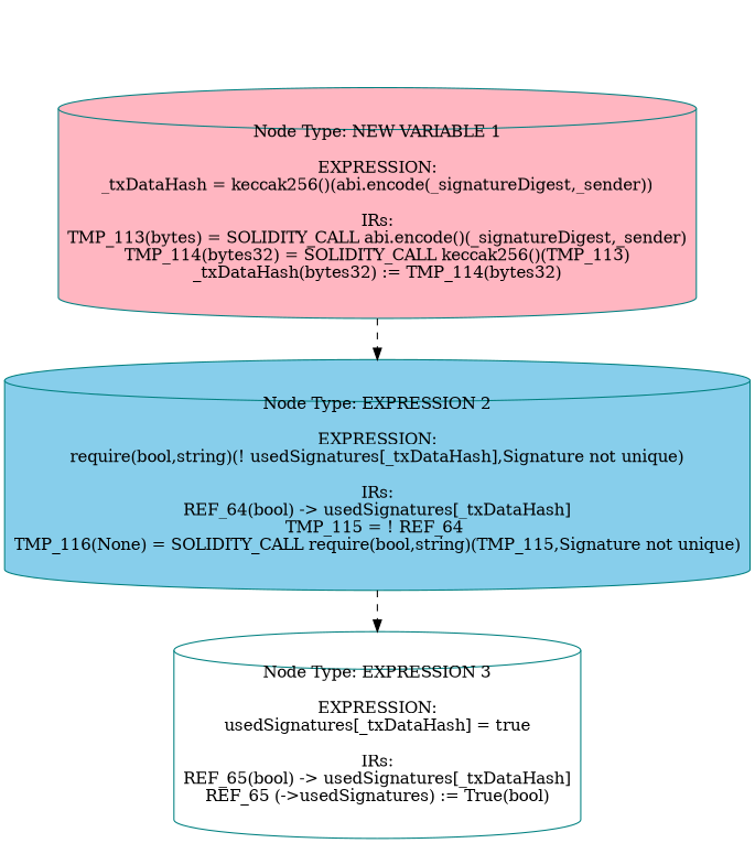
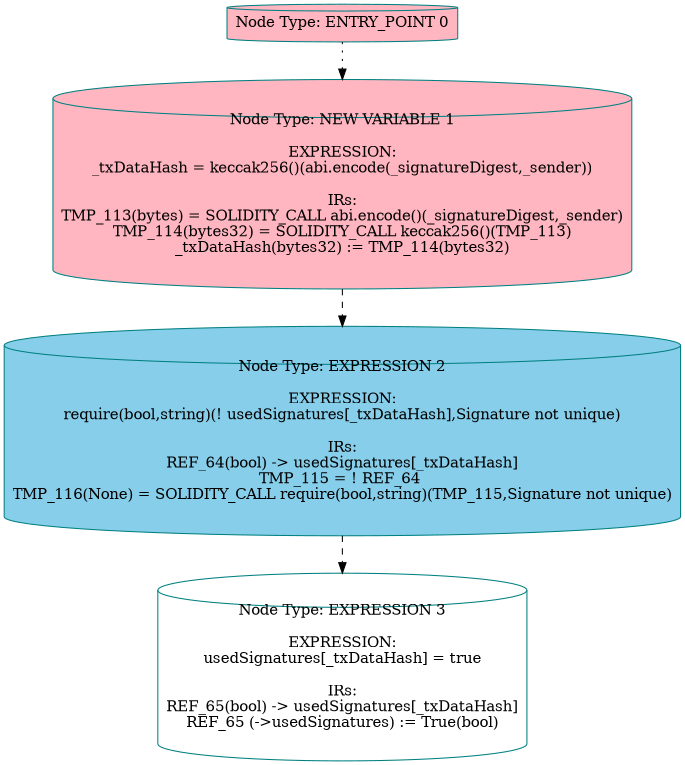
  digraph {
    node [style=filled fillcolor=lightpink color=teal shape=cylinder]
    edge [style=dashed]
+   n1 [label="Node Type: ENTRY_POINT 0\n"]
    n2 [label="Node Type: NEW VARIABLE 1\n\nEXPRESSION:\n_txDataHash = keccak256()(abi.encode(_signatureDigest,_sender))\n\nIRs:\nTMP_113(bytes) = SOLIDITY_CALL abi.encode()(_signatureDigest,_sender)\nTMP_114(bytes32) = SOLIDITY_CALL keccak256()(TMP_113)\n_txDataHash(bytes32) := TMP_114(bytes32)"]
    n3 [label="Node Type: EXPRESSION 2\n\nEXPRESSION:\nrequire(bool,string)(! usedSignatures[_txDataHash],Signature not unique)\n\nIRs:\nREF_64(bool) -> usedSignatures[_txDataHash]\nTMP_115 = ! REF_64 \nTMP_116(None) = SOLIDITY_CALL require(bool,string)(TMP_115,Signature not unique)" fillcolor=skyblue]
    n4 [label="Node Type: EXPRESSION 3\n\nEXPRESSION:\nusedSignatures[_txDataHash] = true\n\nIRs:\nREF_65(bool) -> usedSignatures[_txDataHash]\nREF_65 (->usedSignatures) := True(bool)" fillcolor=white]
+   n1 -> n2 [style=dotted]
    n2 -> n3
    n3 -> n4
  }
